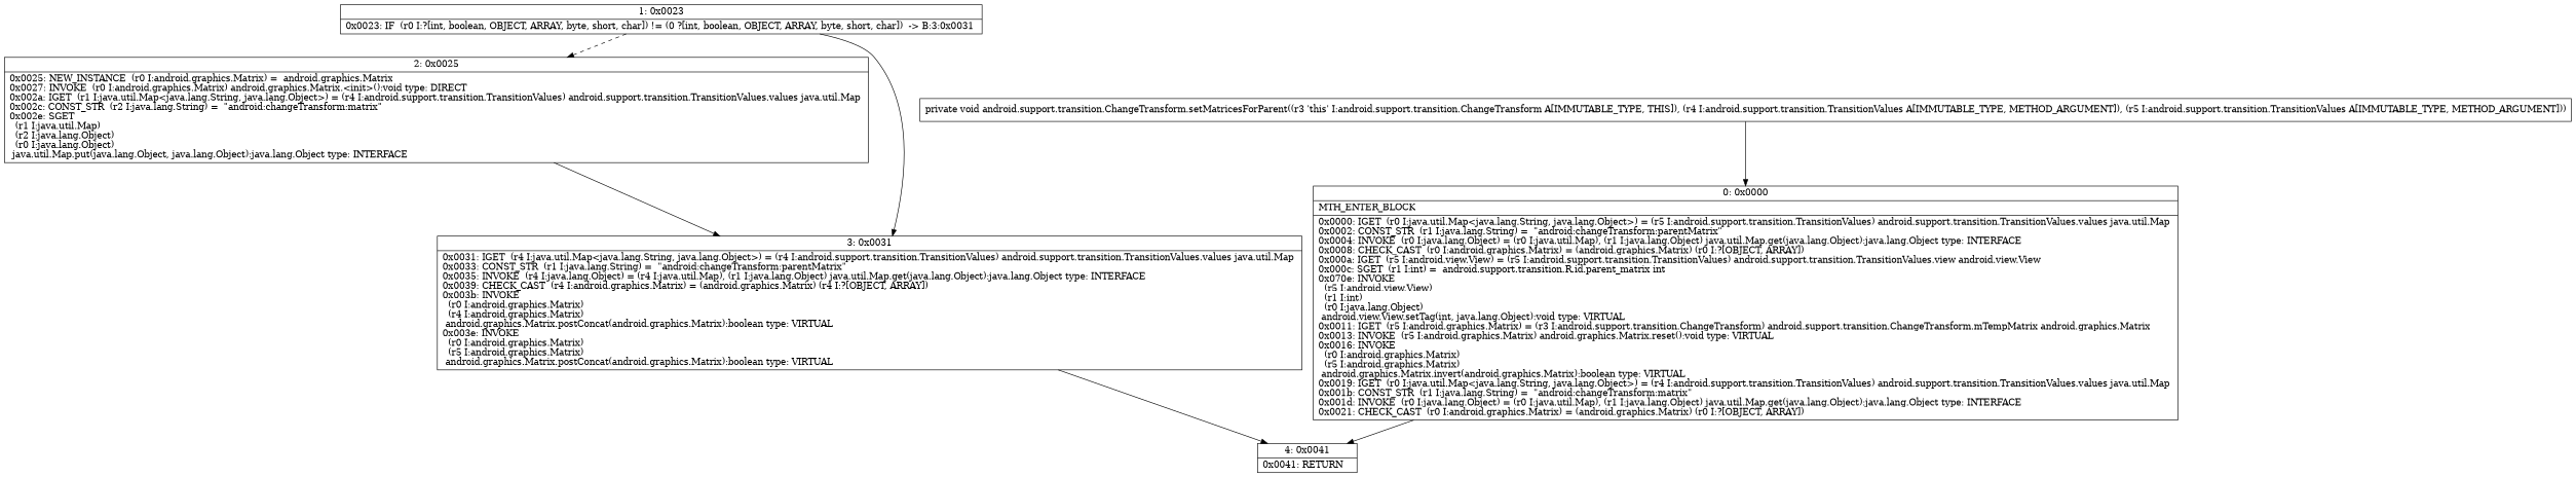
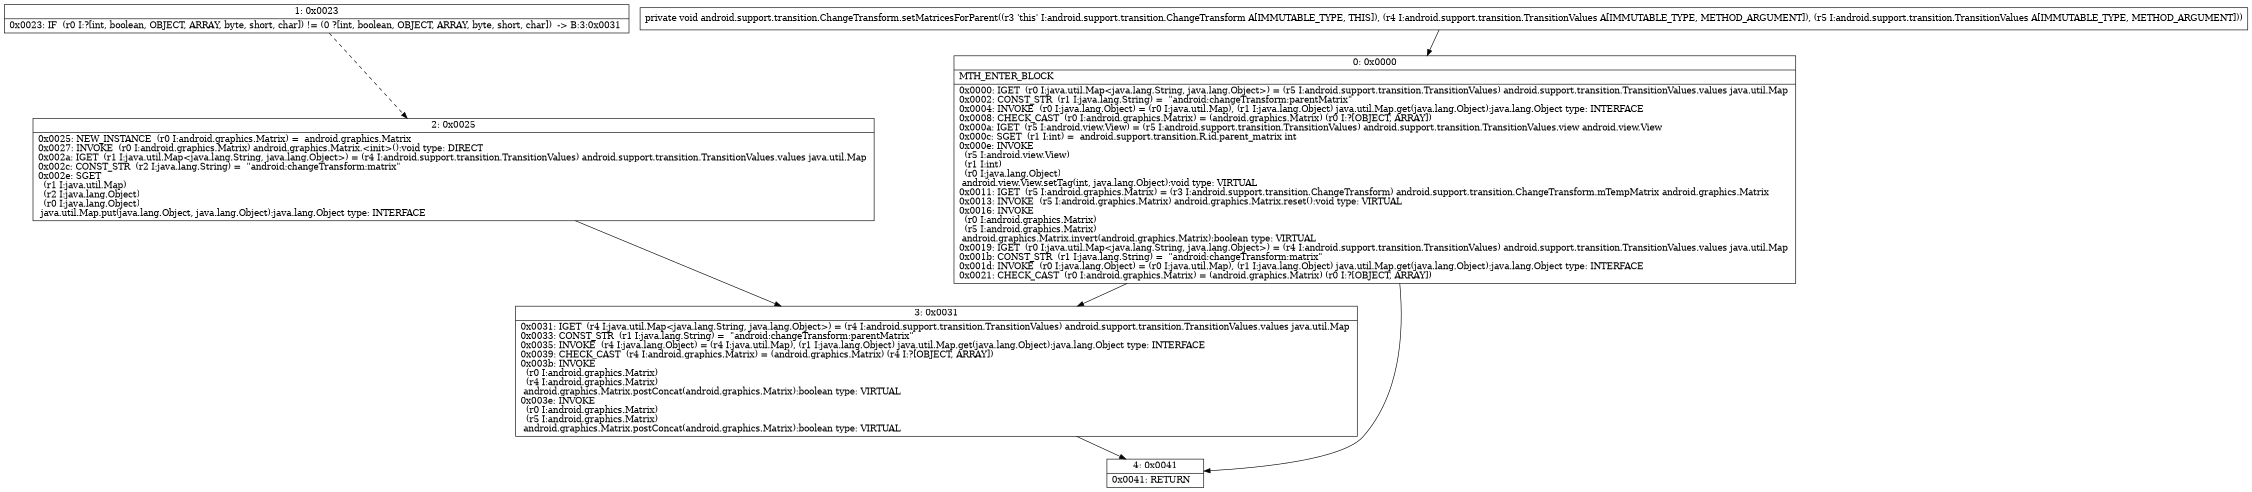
  digraph {
    node [shape=record]
-   n1 [label="{0\:\ 0x0000|MTH_ENTER_BLOCK\l|0x0000: IGET  (r0 I:java.util.Map\<java.lang.String, java.lang.Object\>) = (r5 I:android.support.transition.TransitionValues) android.support.transition.TransitionValues.values java.util.Map \l0x0002: CONST_STR  (r1 I:java.lang.String) =  \"android:changeTransform:parentMatrix\" \l0x0004: INVOKE  (r0 I:java.lang.Object) = (r0 I:java.util.Map), (r1 I:java.lang.Object) java.util.Map.get(java.lang.Object):java.lang.Object type: INTERFACE \l0x0008: CHECK_CAST  (r0 I:android.graphics.Matrix) = (android.graphics.Matrix) (r0 I:?[OBJECT, ARRAY]) \l0x000a: IGET  (r5 I:android.view.View) = (r5 I:android.support.transition.TransitionValues) android.support.transition.TransitionValues.view android.view.View \l0x000c: SGET  (r1 I:int) =  android.support.transition.R.id.parent_matrix int \l0x070e: INVOKE  \l  (r5 I:android.view.View)\l  (r1 I:int)\l  (r0 I:java.lang.Object)\l android.view.View.setTag(int, java.lang.Object):void type: VIRTUAL \l0x0011: IGET  (r5 I:android.graphics.Matrix) = (r3 I:android.support.transition.ChangeTransform) android.support.transition.ChangeTransform.mTempMatrix android.graphics.Matrix \l0x0013: INVOKE  (r5 I:android.graphics.Matrix) android.graphics.Matrix.reset():void type: VIRTUAL \l0x0016: INVOKE  \l  (r0 I:android.graphics.Matrix)\l  (r5 I:android.graphics.Matrix)\l android.graphics.Matrix.invert(android.graphics.Matrix):boolean type: VIRTUAL \l0x0019: IGET  (r0 I:java.util.Map\<java.lang.String, java.lang.Object\>) = (r4 I:android.support.transition.TransitionValues) android.support.transition.TransitionValues.values java.util.Map \l0x001b: CONST_STR  (r1 I:java.lang.String) =  \"android:changeTransform:matrix\" \l0x001d: INVOKE  (r0 I:java.lang.Object) = (r0 I:java.util.Map), (r1 I:java.lang.Object) java.util.Map.get(java.lang.Object):java.lang.Object type: INTERFACE \l0x0021: CHECK_CAST  (r0 I:android.graphics.Matrix) = (android.graphics.Matrix) (r0 I:?[OBJECT, ARRAY]) \l}"]
+   n1 [label="{0\:\ 0x0000|MTH_ENTER_BLOCK\l|0x0000: IGET  (r0 I:java.util.Map\<java.lang.String, java.lang.Object\>) = (r5 I:android.support.transition.TransitionValues) android.support.transition.TransitionValues.values java.util.Map \l0x0002: CONST_STR  (r1 I:java.lang.String) =  \"android:changeTransform:parentMatrix\" \l0x0004: INVOKE  (r0 I:java.lang.Object) = (r0 I:java.util.Map), (r1 I:java.lang.Object) java.util.Map.get(java.lang.Object):java.lang.Object type: INTERFACE \l0x0008: CHECK_CAST  (r0 I:android.graphics.Matrix) = (android.graphics.Matrix) (r0 I:?[OBJECT, ARRAY]) \l0x000a: IGET  (r5 I:android.view.View) = (r5 I:android.support.transition.TransitionValues) android.support.transition.TransitionValues.view android.view.View \l0x000c: SGET  (r1 I:int) =  android.support.transition.R.id.parent_matrix int \l0x000e: INVOKE  \l  (r5 I:android.view.View)\l  (r1 I:int)\l  (r0 I:java.lang.Object)\l android.view.View.setTag(int, java.lang.Object):void type: VIRTUAL \l0x0011: IGET  (r5 I:android.graphics.Matrix) = (r3 I:android.support.transition.ChangeTransform) android.support.transition.ChangeTransform.mTempMatrix android.graphics.Matrix \l0x0013: INVOKE  (r5 I:android.graphics.Matrix) android.graphics.Matrix.reset():void type: VIRTUAL \l0x0016: INVOKE  \l  (r0 I:android.graphics.Matrix)\l  (r5 I:android.graphics.Matrix)\l android.graphics.Matrix.invert(android.graphics.Matrix):boolean type: VIRTUAL \l0x0019: IGET  (r0 I:java.util.Map\<java.lang.String, java.lang.Object\>) = (r4 I:android.support.transition.TransitionValues) android.support.transition.TransitionValues.values java.util.Map \l0x001b: CONST_STR  (r1 I:java.lang.String) =  \"android:changeTransform:matrix\" \l0x001d: INVOKE  (r0 I:java.lang.Object) = (r0 I:java.util.Map), (r1 I:java.lang.Object) java.util.Map.get(java.lang.Object):java.lang.Object type: INTERFACE \l0x0021: CHECK_CAST  (r0 I:android.graphics.Matrix) = (android.graphics.Matrix) (r0 I:?[OBJECT, ARRAY]) \l}"]
    n2 [label="{4\:\ 0x0041|0x0041: RETURN   \l}"]
    n3 [label="{1\:\ 0x0023|0x0023: IF  (r0 I:?[int, boolean, OBJECT, ARRAY, byte, short, char]) != (0 ?[int, boolean, OBJECT, ARRAY, byte, short, char])  \-\> B:3:0x0031 \l}"]
    n4 [label="{2\:\ 0x0025|0x0025: NEW_INSTANCE  (r0 I:android.graphics.Matrix) =  android.graphics.Matrix \l0x0027: INVOKE  (r0 I:android.graphics.Matrix) android.graphics.Matrix.\<init\>():void type: DIRECT \l0x002a: IGET  (r1 I:java.util.Map\<java.lang.String, java.lang.Object\>) = (r4 I:android.support.transition.TransitionValues) android.support.transition.TransitionValues.values java.util.Map \l0x002c: CONST_STR  (r2 I:java.lang.String) =  \"android:changeTransform:matrix\" \l0x002e: SGET  \l  (r1 I:java.util.Map)\l  (r2 I:java.lang.Object)\l  (r0 I:java.lang.Object)\l java.util.Map.put(java.lang.Object, java.lang.Object):java.lang.Object type: INTERFACE \l}"]
    n5 [label="{3\:\ 0x0031|0x0031: IGET  (r4 I:java.util.Map\<java.lang.String, java.lang.Object\>) = (r4 I:android.support.transition.TransitionValues) android.support.transition.TransitionValues.values java.util.Map \l0x0033: CONST_STR  (r1 I:java.lang.String) =  \"android:changeTransform:parentMatrix\" \l0x0035: INVOKE  (r4 I:java.lang.Object) = (r4 I:java.util.Map), (r1 I:java.lang.Object) java.util.Map.get(java.lang.Object):java.lang.Object type: INTERFACE \l0x0039: CHECK_CAST  (r4 I:android.graphics.Matrix) = (android.graphics.Matrix) (r4 I:?[OBJECT, ARRAY]) \l0x003b: INVOKE  \l  (r0 I:android.graphics.Matrix)\l  (r4 I:android.graphics.Matrix)\l android.graphics.Matrix.postConcat(android.graphics.Matrix):boolean type: VIRTUAL \l0x003e: INVOKE  \l  (r0 I:android.graphics.Matrix)\l  (r5 I:android.graphics.Matrix)\l android.graphics.Matrix.postConcat(android.graphics.Matrix):boolean type: VIRTUAL \l}"]
    n6 [label="{private void android.support.transition.ChangeTransform.setMatricesForParent((r3 'this' I:android.support.transition.ChangeTransform A[IMMUTABLE_TYPE, THIS]), (r4 I:android.support.transition.TransitionValues A[IMMUTABLE_TYPE, METHOD_ARGUMENT]), (r5 I:android.support.transition.TransitionValues A[IMMUTABLE_TYPE, METHOD_ARGUMENT])) }"]
    n1 -> n2
    n3 -> n4 [style=dashed]
-   n3 -> n5
+   n1 -> n5
    n4 -> n5
    n5 -> n2
    n6 -> n1
  }
